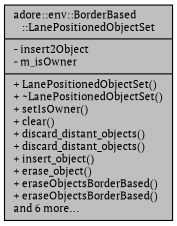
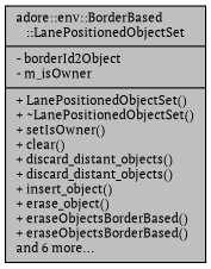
  digraph {
    fontname="PT Serif"
-   n1 [color=black fillcolor=grey75 fontcolor=black fontname="PT Serif" fontsize=10 height=0.2 label="{adore::env::BorderBased\l::LanePositionedObjectSet\n|- insert2Object\l- m_isOwner\l|+ LanePositionedObjectSet()\l+ ~LanePositionedObjectSet()\l+ setIsOwner()\l+ clear()\l+ discard_distant_objects()\l+ discard_distant_objects()\l+ insert_object()\l+ erase_object()\l+ eraseObjectsBorderBased()\l+ eraseObjectsBorderBased()\land 6 more...\l}" shape=record style=filled width=0.4]
+   n1 [color=black fillcolor=grey75 fontcolor=black fontname="PT Serif" fontsize=10 height=0.2 label="{adore::env::BorderBased\l::LanePositionedObjectSet\n|- borderId2Object\l- m_isOwner\l|+ LanePositionedObjectSet()\l+ ~LanePositionedObjectSet()\l+ setIsOwner()\l+ clear()\l+ discard_distant_objects()\l+ discard_distant_objects()\l+ insert_object()\l+ erase_object()\l+ eraseObjectsBorderBased()\l+ eraseObjectsBorderBased()\land 6 more...\l}" shape=record style=filled width=0.4]
  }
